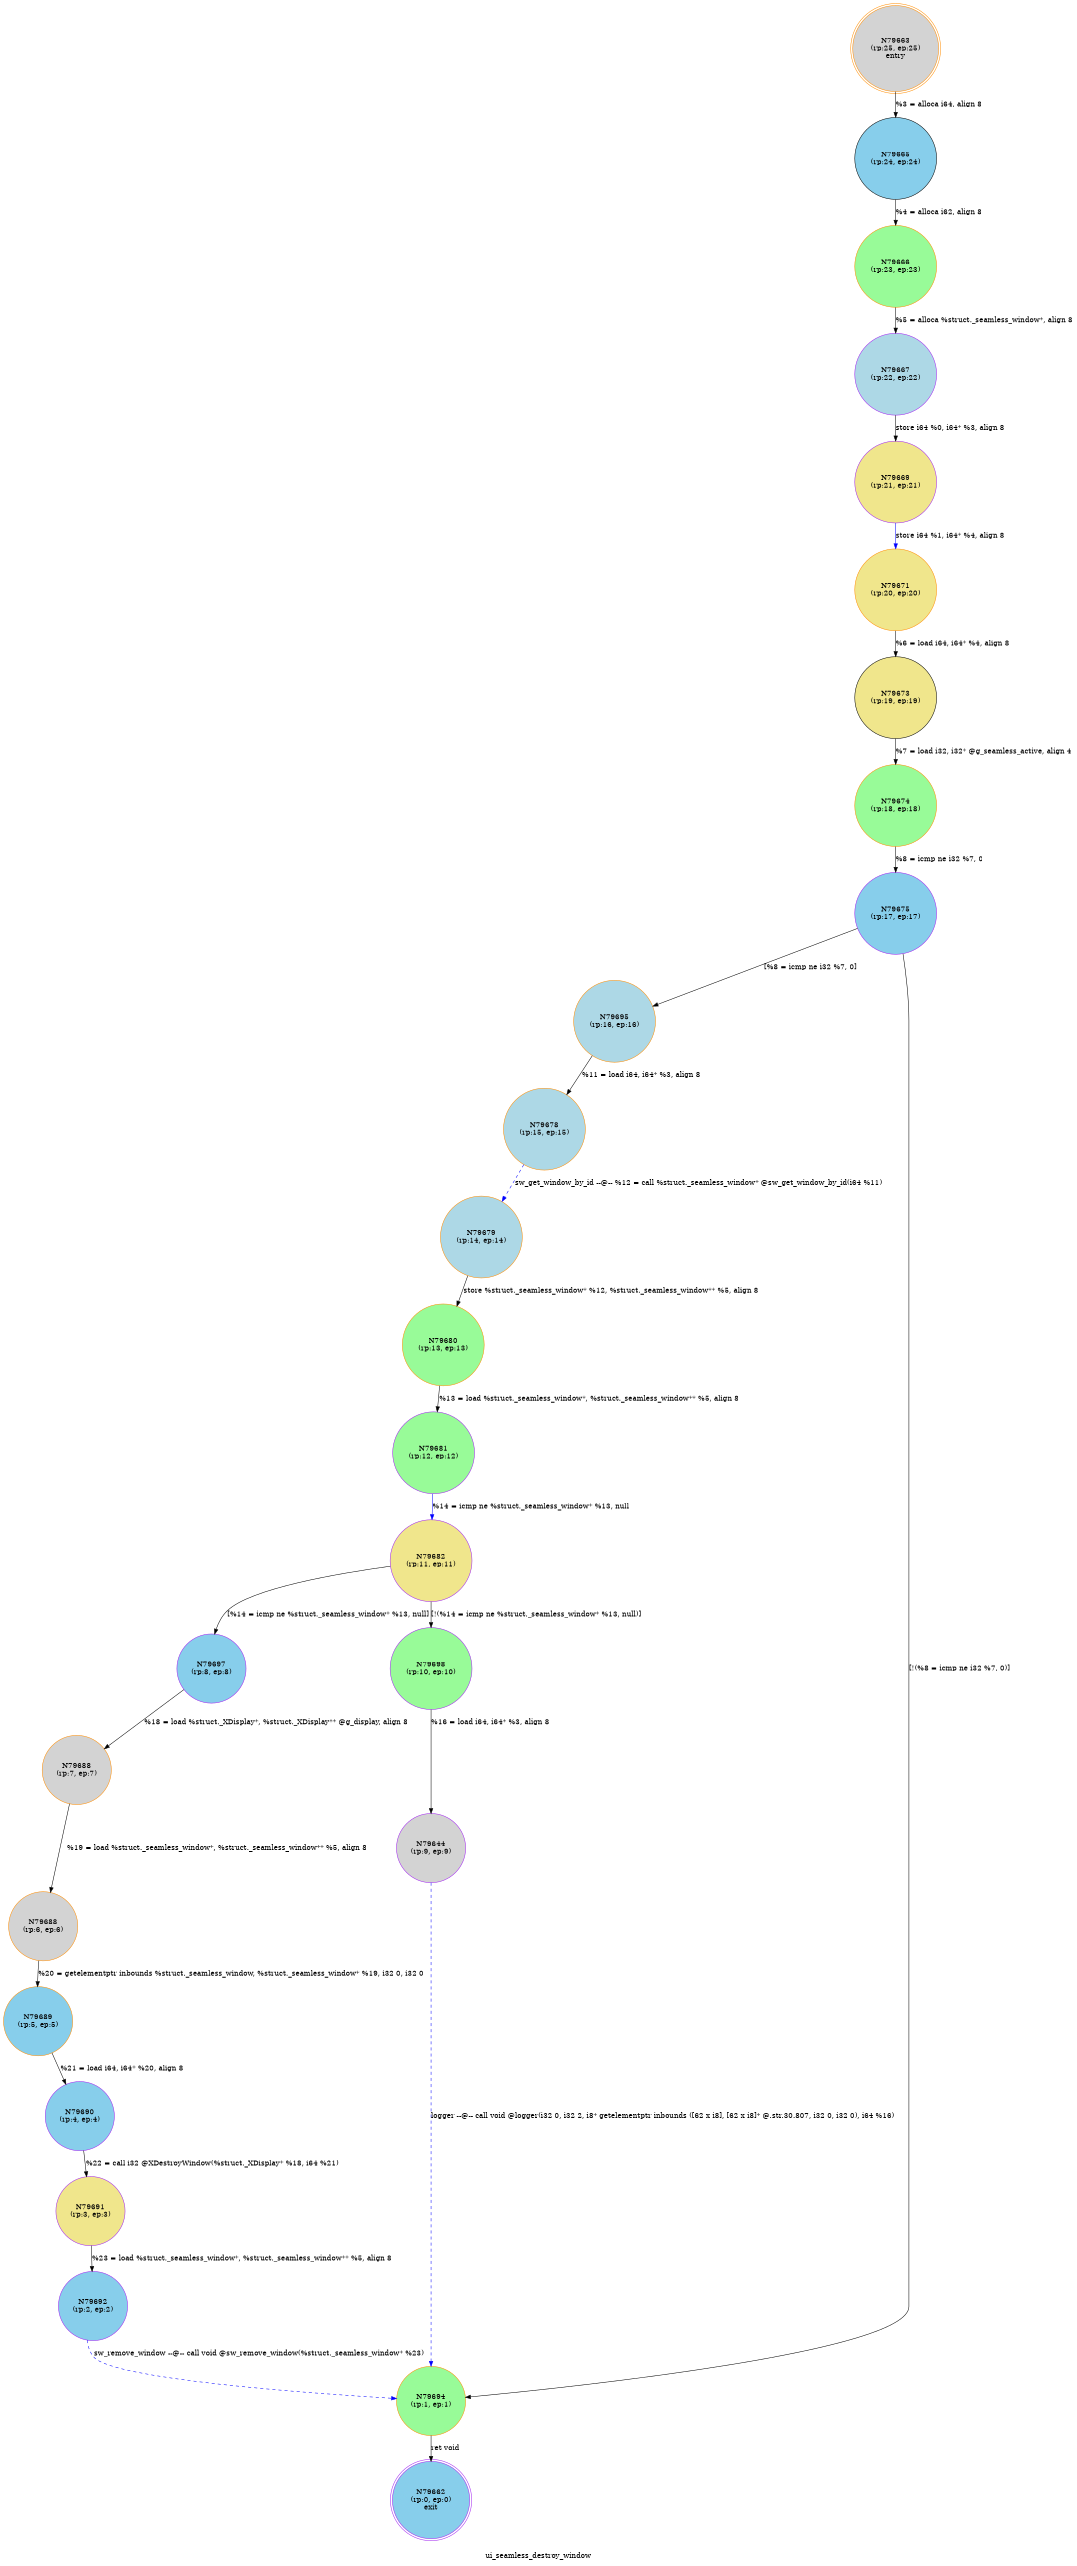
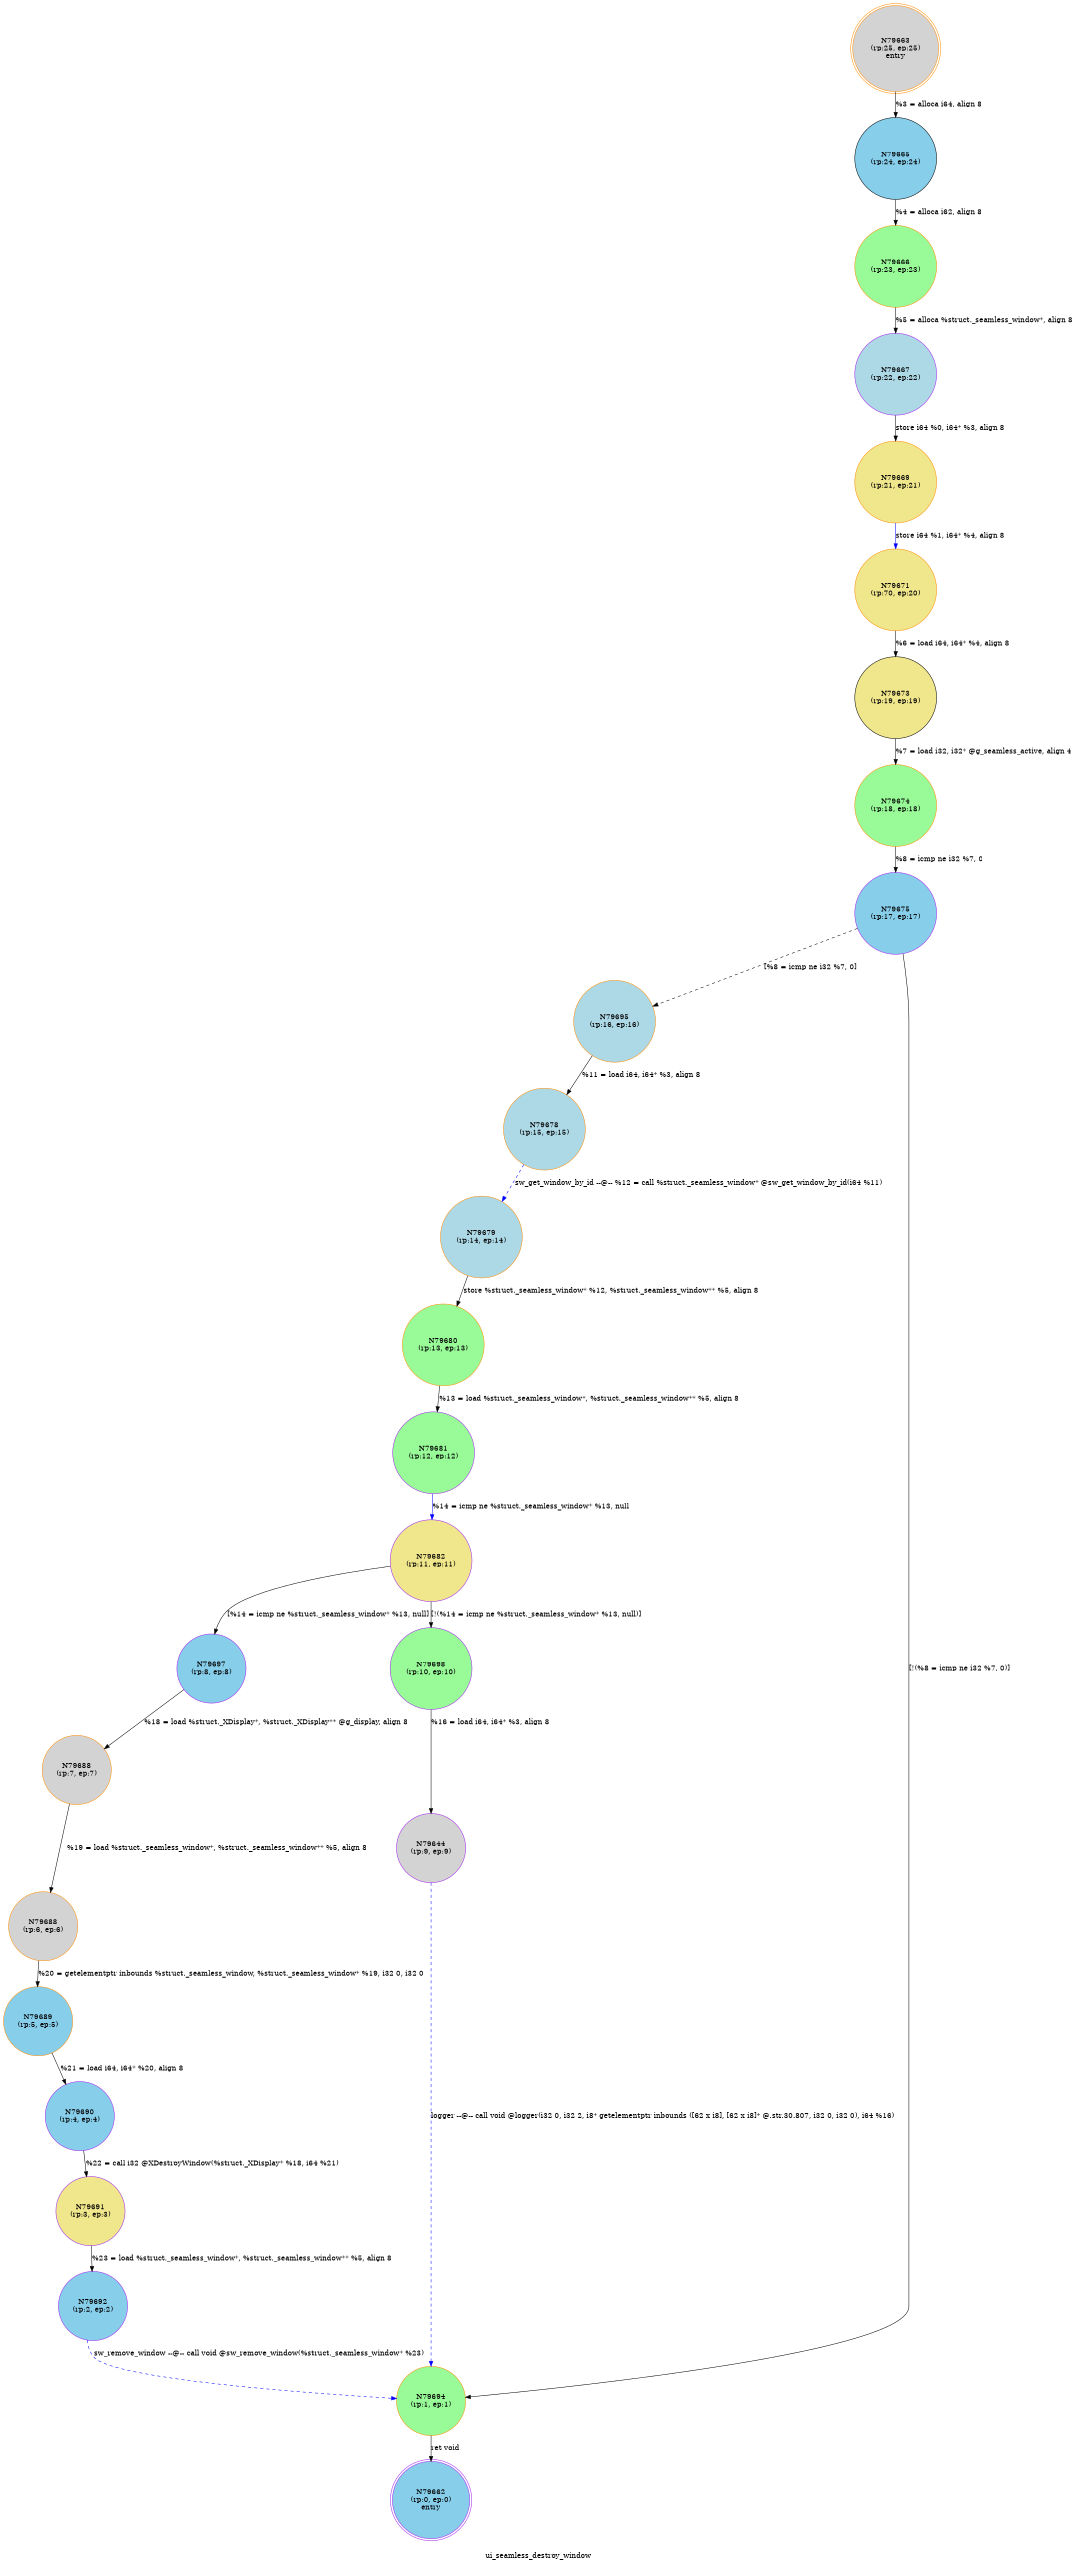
  digraph {
    label=ui_seamless_destroy_window
    node [color=purple fillcolor=skyblue shape=circle style=filled]
-   n1 [label="N79662\n(rp:0, ep:0)\nexit" shape=doublecircle]
+   n1 [label="N79662\n(rp:0, ep:0)\nentry" shape=doublecircle]
    n2 [color=darkorange fillcolor=lightgrey label="N79663\n(rp:25, ep:25)\nentry" shape=doublecircle]
    n3 [color=black label="N79665\n(rp:24, ep:24)"]
    n4 [color=darkorange fillcolor=palegreen label="N79666\n(rp:23, ep:23)"]
    n5 [fillcolor=lightblue label="N79667\n(rp:22, ep:22)"]
-   n6 [fillcolor=khaki label="N79669\n(rp:21, ep:21)"]
-   n7 [color=darkorange fillcolor=khaki label="N79671\n(rp:20, ep:20)"]
+   n6 [color=darkorange fillcolor=khaki label="N79669\n(rp:21, ep:21)"]
+   n7 [color=darkorange fillcolor=khaki label="N79671\n(rp:70, ep:20)"]
    n8 [color=black fillcolor=khaki label="N79673\n(rp:19, ep:19)"]
    n9 [color=darkorange fillcolor=palegreen label="N79674\n(rp:18, ep:18)"]
    n10 [label="N79675\n(rp:17, ep:17)"]
    n11 [color=darkorange fillcolor=lightblue label="N79695\n(rp:16, ep:16)"]
    n12 [color=darkorange fillcolor=palegreen label="N79694\n(rp:1, ep:1)"]
    n13 [color=darkorange fillcolor=lightblue label="N79678\n(rp:15, ep:15)"]
    n14 [color=darkorange fillcolor=lightblue label="N79679\n(rp:14, ep:14)"]
    n15 [color=darkorange fillcolor=palegreen label="N79680\n(rp:13, ep:13)"]
    n16 [fillcolor=palegreen label="N79681\n(rp:12, ep:12)"]
    n17 [fillcolor=khaki label="N79682\n(rp:11, ep:11)"]
    n18 [label="N79697\n(rp:8, ep:8)"]
    n19 [fillcolor=palegreen label="N79698\n(rp:10, ep:10)"]
    n20 [color=darkorange fillcolor=lightgrey label="N79688\n(rp:7, ep:7)"]
    n21 [fillcolor=lightgrey label="N79644\n(rp:9, ep:9)"]
    n22 [color=darkorange fillcolor=lightgrey label="N79688\n(rp:6, ep:6)"]
    n23 [color=darkorange label="N79689\n(rp:5, ep:5)"]
    n24 [label="N79690\n(rp:4, ep:4)"]
    n25 [fillcolor=khaki label="N79691\n(rp:3, ep:3)"]
    n26 [label="N79692\n(rp:2, ep:2)"]
    n2 -> n3 [label="%3 = alloca i64, align 8"]
    n3 -> n4 [label="%4 = alloca i62, align 8"]
    n4 -> n5 [label="%5 = alloca %struct._seamless_window*, align 8"]
    n5 -> n6 [label="store i64 %0, i64* %3, align 8"]
    n6 -> n7 [color=blue label="store i64 %1, i64* %4, align 8"]
    n7 -> n8 [label="%6 = load i64, i64* %4, align 8"]
    n8 -> n9 [label="%7 = load i32, i32* @g_seamless_active, align 4"]
    n9 -> n10 [label="%8 = icmp ne i32 %7, 0"]
-   n10 -> n11 [label="[%8 = icmp ne i32 %7, 0]"]
+   n10 -> n11 [label="[%8 = icmp ne i32 %7, 0]" style=dashed]
    n10 -> n12 [label="[!(%8 = icmp ne i32 %7, 0)]"]
    n11 -> n13 [label="%11 = load i64, i64* %3, align 8"]
    n12 -> n1 [label="ret void"]
    n13 -> n14 [color=blue label="sw_get_window_by_id --@-- %12 = call %struct._seamless_window* @sw_get_window_by_id(i64 %11)" style=dashed]
    n14 -> n15 [label="store %struct._seamless_window* %12, %struct._seamless_window** %5, align 8"]
    n15 -> n16 [label="%13 = load %struct._seamless_window*, %struct._seamless_window** %5, align 8"]
    n16 -> n17 [color=blue label="%14 = icmp ne %struct._seamless_window* %13, null"]
    n17 -> n18 [label="[%14 = icmp ne %struct._seamless_window* %13, null]"]
    n17 -> n19 [label="[!(%14 = icmp ne %struct._seamless_window* %13, null)]"]
    n18 -> n20 [label="%18 = load %struct._XDisplay*, %struct._XDisplay** @g_display, align 8"]
    n19 -> n21 [label="%16 = load i64, i64* %3, align 8"]
    n20 -> n22 [label="%19 = load %struct._seamless_window*, %struct._seamless_window** %5, align 8"]
    n21 -> n12 [color=blue label="logger --@-- call void @logger(i32 0, i32 2, i8* getelementptr inbounds ([62 x i8], [62 x i8]* @.str.30.807, i32 0, i32 0), i64 %16)" style=dashed]
    n22 -> n23 [label="%20 = getelementptr inbounds %struct._seamless_window, %struct._seamless_window* %19, i32 0, i32 0"]
    n23 -> n24 [label="%21 = load i64, i64* %20, align 8"]
    n24 -> n25 [label="%22 = call i32 @XDestroyWindow(%struct._XDisplay* %18, i64 %21)"]
    n25 -> n26 [label="%23 = load %struct._seamless_window*, %struct._seamless_window** %5, align 8"]
    n26 -> n12 [color=blue label="sw_remove_window --@-- call void @sw_remove_window(%struct._seamless_window* %23)" style=dashed]
  }
